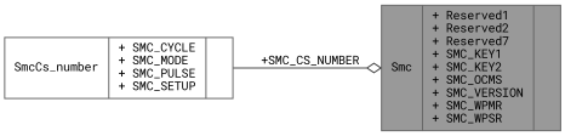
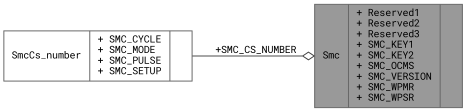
  digraph {
    rankdir=LR
    fontname="Roboto Mono"
    node [color=gray40 fontname="Roboto Mono" fontsize=10 shape=record style=filled]
-   n1 [fillcolor=grey60 fontcolor=black height=0.2 label="{Smc\n|+ Reserved1\l+ Reserved2\l+ Reserved7\l+ SMC_KEY1\l+ SMC_KEY2\l+ SMC_OCMS\l+ SMC_VERSION\l+ SMC_WPMR\l+ SMC_WPSR\l|}" width=0.4]
+   n1 [fillcolor=grey60 fontcolor=black height=0.2 label="{Smc\n|+ Reserved1\l+ Reserved2\l+ Reserved3\l+ SMC_KEY1\l+ SMC_KEY2\l+ SMC_OCMS\l+ SMC_VERSION\l+ SMC_WPMR\l+ SMC_WPSR\l|}" width=0.4]
    n2 [fillcolor=white height=0.2 label="{SmcCs_number\n|+ SMC_CYCLE\l+ SMC_MODE\l+ SMC_PULSE\l+ SMC_SETUP\l|}" width=0.4]
    n2 -> n1 [arrowhead=odiamond color=grey25 fontname="Roboto Mono" fontsize=10 label=" +SMC_CS_NUMBER" labelfontname=FreeSans labelfontsize=10 style=solid]
  }
